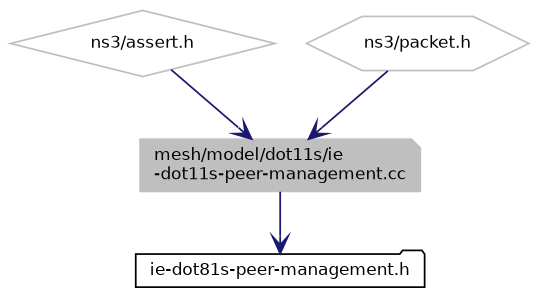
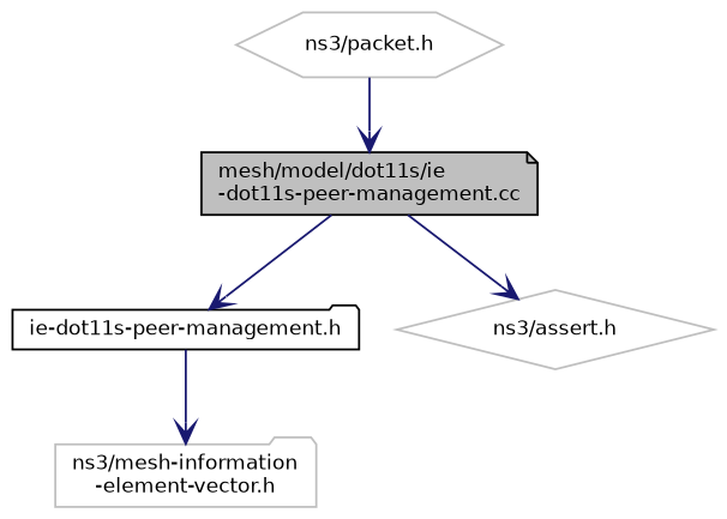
  digraph {
    node [color=grey75 fillcolor=white fontname=Helvetica fontsize=10 shape=folder style=filled]
    edge [arrowhead=vee color=midnightblue fontname=Helvetica fontsize=10 labelfontname=Helvetica labelfontsize=10 style=solid]
-   n1 [fillcolor=grey75 fontcolor=black height=0.2 label="mesh/model/dot11s/ie\l-dot11s-peer-management.cc" shape=note width=0.4]
-   n2 [color=black height=0.2 label="ie-dot81s-peer-management.h" width=0.4]
+   n1 [color=black fillcolor=grey75 fontcolor=black height=0.2 label="mesh/model/dot11s/ie\l-dot11s-peer-management.cc" shape=note width=0.4]
+   n2 [color=black height=0.2 label="ie-dot11s-peer-management.h" width=0.4]
    n3 [height=0.2 label="ns3/assert.h" shape=diamond width=0.4]
+   n4 [height=0.2 label="ns3/mesh-information\l-element-vector.h" width=0.4]
    n5 [height=0.2 label="ns3/packet.h" shape=hexagon width=0.4]
    n1 -> n2
-   n3 -> n1
+   n1 -> n3
+   n2 -> n4
    n5 -> n1
  }
